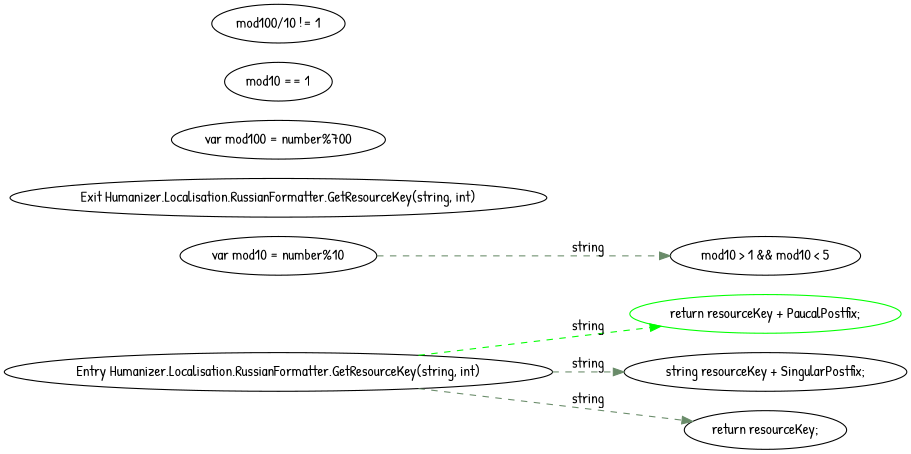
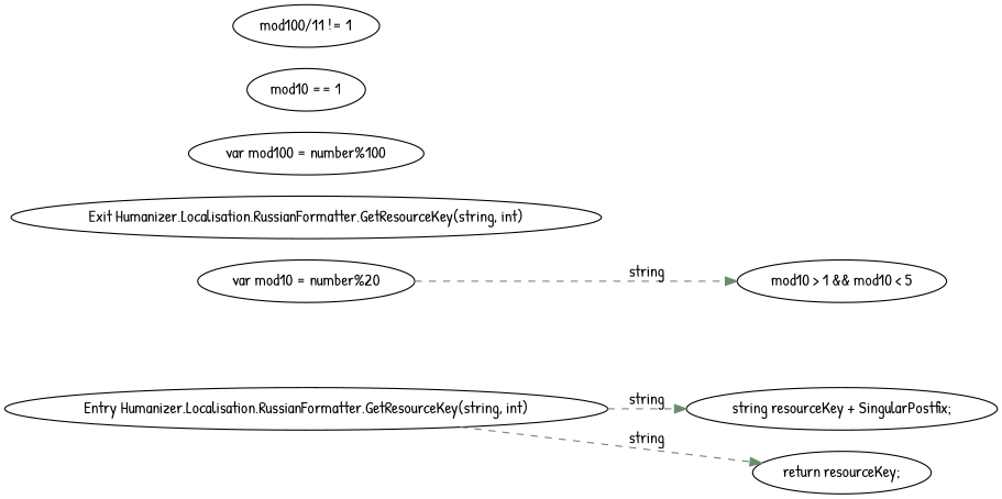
  digraph {
    fontname="Patrick Hand"
    rankdir=LR
    node [cluster="Humanizer.Localisation.RussianFormatter.GetResourceKey(string, int)" fontname="Patrick Hand" span="7-7"]
    edge [color=darkseagreen4 fontname="Patrick Hand" style=dashed]
-   n1 [color=green community=0 label="return resourceKey + PaucalPostfix;" prediction=0 span="18-18"]
    n2 [label="Entry Humanizer.Localisation.RussianFormatter.GetResourceKey(string, int)"]
    n3 [label="string resourceKey + SingularPostfix;" span="15-15"]
    n4 [label="return resourceKey;" span="21-21"]
    n5 [label="mod10 > 1 && mod10 < 5" span="17-17"]
    n6 [label="Exit Humanizer.Localisation.RussianFormatter.GetResourceKey(string, int)"]
-   n7 [label="var mod100 = number%700" span="9-9"]
-   n8 [label="var mod10 = number%10" span="12-12"]
+   n7 [label="var mod100 = number%100" span="9-9"]
+   n8 [label="var mod10 = number%20" span="12-12"]
    n9 [label="mod10 == 1" span="14-14"]
-   n10 [label="mod100/10 != 1" span="10-10"]
-   n2 -> n1 [color=green label=string]
+   n10 [label="mod100/11 != 1" span="10-10"]
    n2 -> n3 [label=string]
    n2 -> n4 [label=string]
    n8 -> n5 [label=string]
  }
